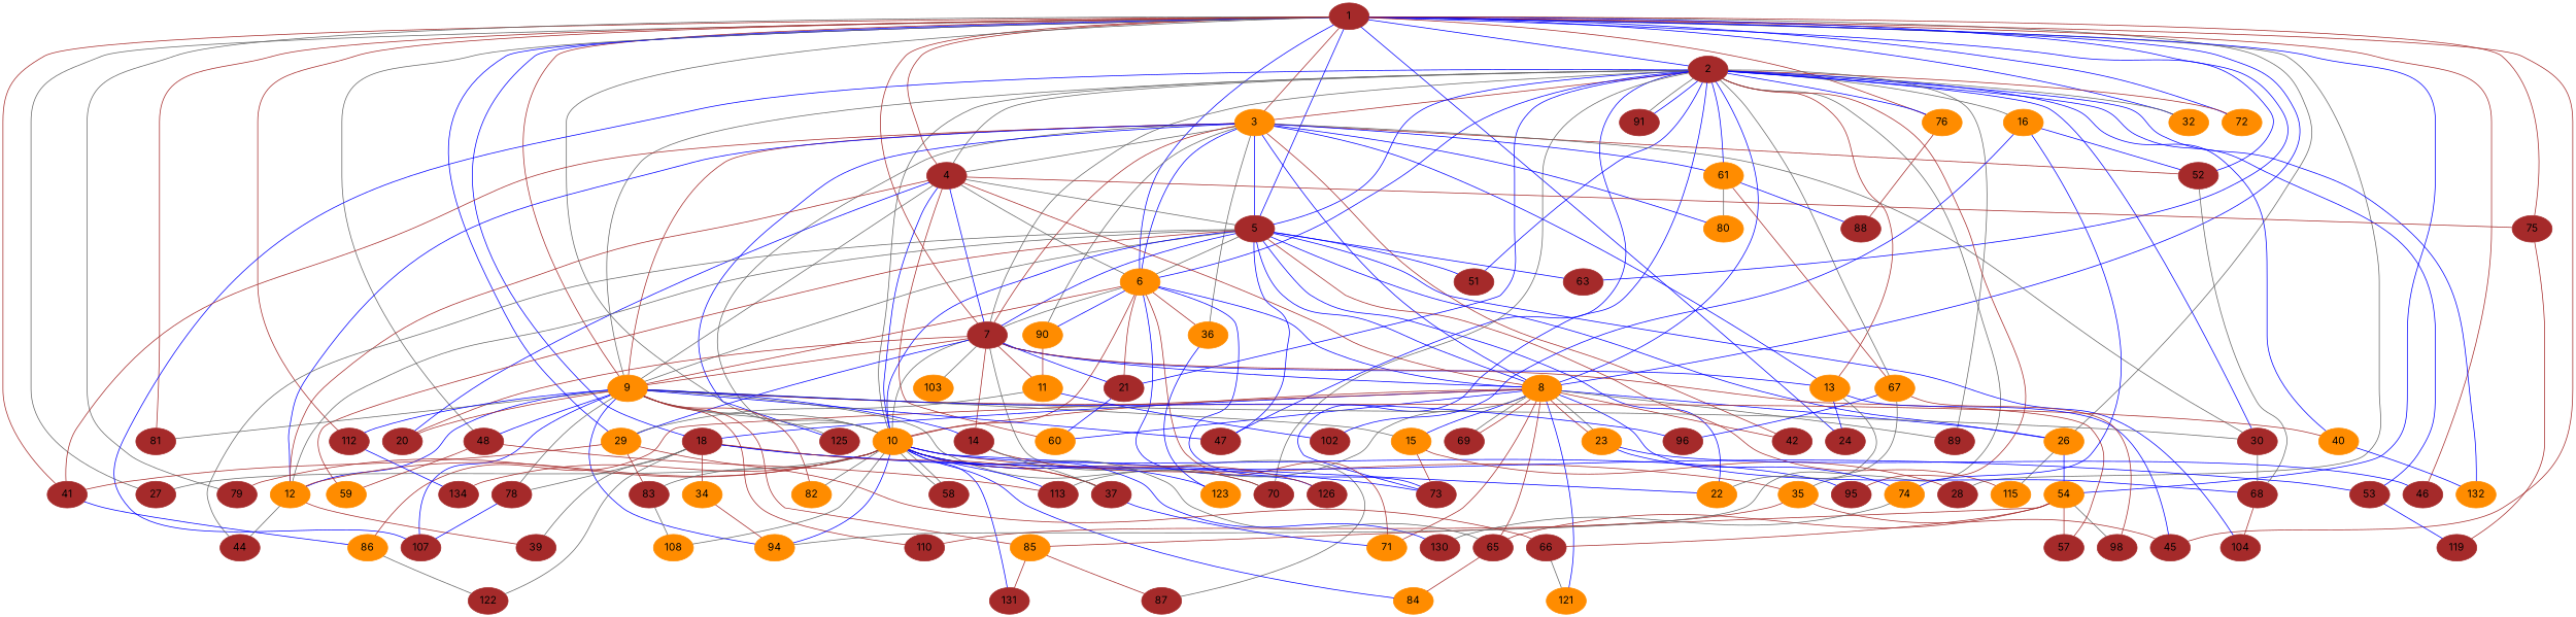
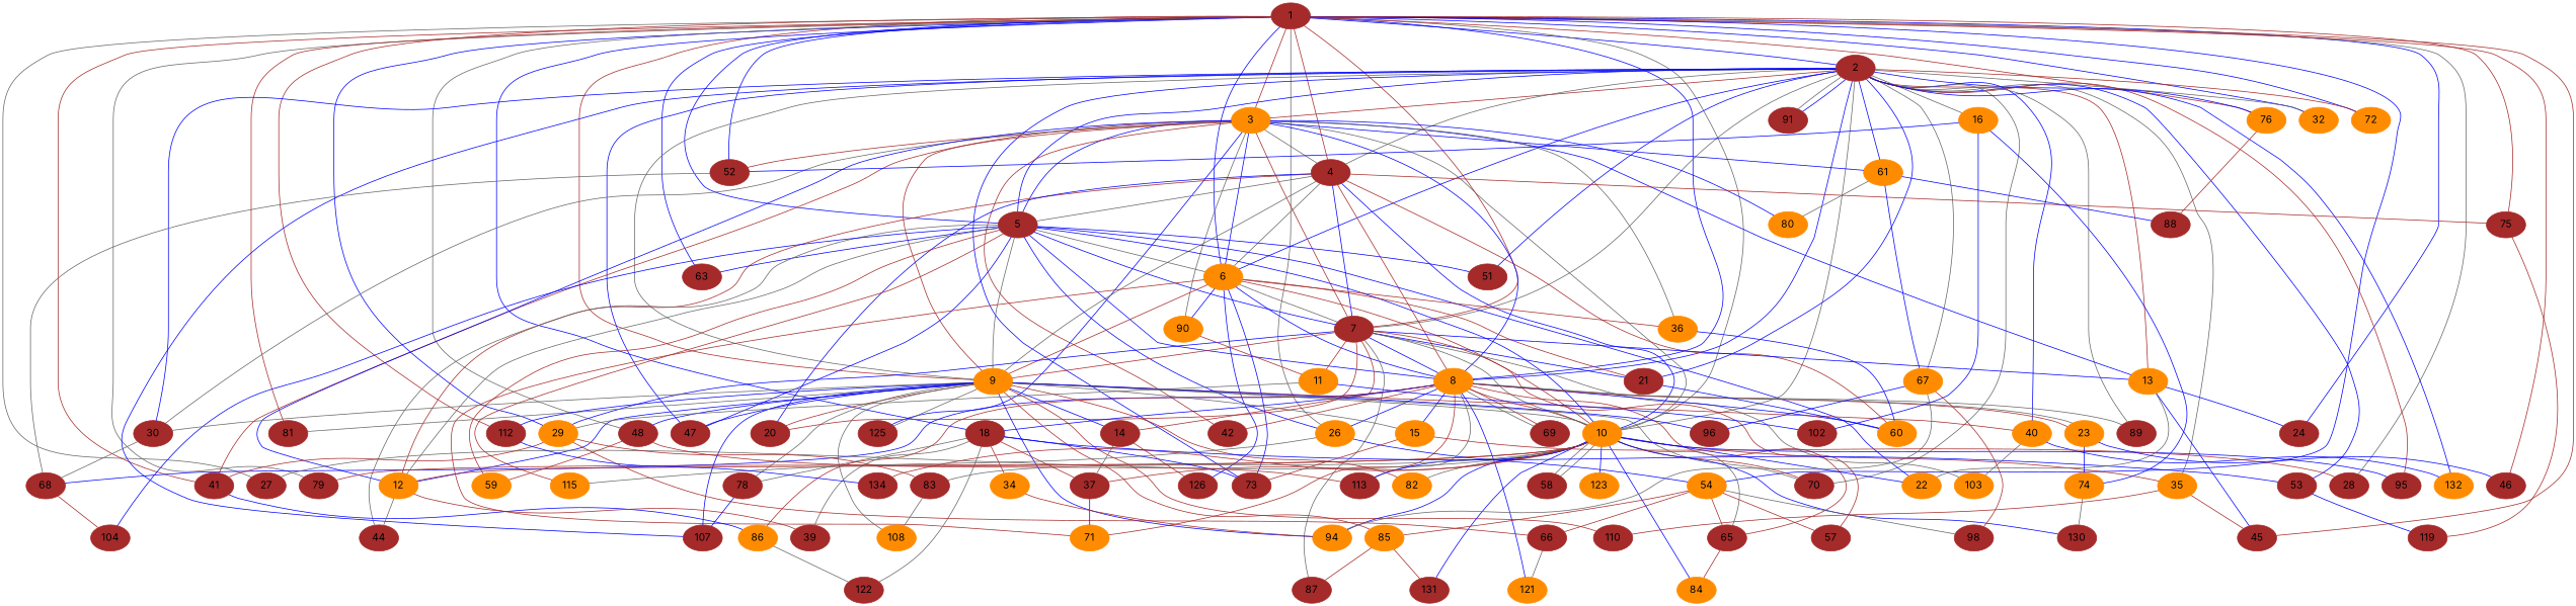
  graph {
    fontname=Inter
    node [color=brown fontname=Inter style=filled]
    edge [color=blue fontname=Inter]
    1 [super="+118"]
    2 [super="+43"]
    3 [color=darkorange super="+64"]
    4 [super="+17"]
    5 [super="+25"]
    6 [color=darkorange super="+127"]
    7 [super="+56"]
    8 [color=darkorange super="+19"]
    9 [color=darkorange super="+38"]
    10 [color=darkorange super="+31"]
    18 [super="+49"]
    24
    26 [color=darkorange]
    27
    28
    29 [color=darkorange super="+62"]
    32 [color=darkorange]
    41
    45 [super="+123"]
    46
    48 [super="+129"]
    52 [super="+55"]
    54 [color=darkorange super="+105"]
    63
    72 [color=darkorange]
    75
    76 [color=darkorange]
    79
    81
    112
    13 [color=darkorange super="+115"]
    16 [color=darkorange]
    21 [super="+33"]
    30
    35 [color=darkorange]
    40 [color=darkorange]
    47 [super="+100"]
    51
    53
    61 [color=darkorange]
    67 [color=darkorange super="+120"]
    70 [super="+133"]
    73 [super="+106"]
    89
    91
    95
    107 [super="+111"]
    132 [color=darkorange]
    12 [color=darkorange super="+99"]
    36 [color=darkorange]
    42
    80 [color=darkorange]
    90 [color=darkorange]
    125
    20 [super="+93"]
    60 [color=darkorange super="+109"]
    22 [color=darkorange]
    44
    59 [color=darkorange]
    104
    n61 [color=darkorange label=115]
    71 [color=darkorange super="+101"]
    126
    11 [color=darkorange super="+50"]
    14
    57
    87
    103 [color=darkorange]
    15 [color=darkorange super="+97"]
    23 [color=darkorange]
    65
    68 [super="+124"]
    69
    86 [color=darkorange]
    113
    121 [color=darkorange]
    78
    82 [color=darkorange]
    85 [color=darkorange super="+92"]
    94 [color=darkorange super="+114"]
    96
    108 [color=darkorange]
    110
    37 [super="+77"]
    58
    83
    84 [color=darkorange]
    n88 [color=darkorange label=123]
    130
    131
    134
    34 [color=darkorange]
    39
    122
    66
    98
    119
    88
    102
    74 [color=darkorange]
    1 -- 2
    1 -- 3 [color=brown]
    1 -- 4 [color=brown]
    1 -- 5
    1 -- 6
    1 -- 7 [color=brown]
    1 -- 8
    1 -- 9 [color=brown]
    1 -- 10 [color=gray40]
    1 -- 18
    1 -- 24
    1 -- 26 [color=gray40]
    1 -- 27 [color=gray40]
    1 -- 28 [color=gray40]
    1 -- 29
    1 -- 32
    1 -- 41 [color=brown]
    1 -- 45 [color=brown]
    1 -- 46 [color=brown]
    1 -- 48 [color=gray40]
    1 -- 52
    1 -- 54
    1 -- 63
    1 -- 72
    1 -- 75 [color=brown]
    1 -- 76 [color=brown]
    1 -- 79 [color=gray40]
    1 -- 81 [color=brown]
    1 -- 112 [color=brown]
    2 -- 3 [color=brown]
    2 -- 4 [color=gray40]
    2 -- 5
    2 -- 6
    2 -- 7 [color=gray40]
    2 -- 8
    2 -- 9 [color=gray40]
    2 -- 10 [color=gray40]
    2 -- 32 [color=gray40]
    2 -- 72 [color=brown]
    2 -- 76
    2 -- 13 [color=brown]
    2 -- 16 [color=gray40]
    2 -- 21
    2 -- 30
    2 -- 35 [color=gray40]
    2 -- 40
    2 -- 47
    2 -- 51
    2 -- 53
    2 -- 61
    2 -- 67 [color=gray40]
    2 -- 70 [color=gray40]
    2 -- 73
    2 -- 89 [color=gray40]
    2 -- 91 [color=gray40]
    2 -- 91
    2 -- 95 [color=brown]
    2 -- 107
    2 -- 132
    3 -- 4 [color=gray40]
    3 -- 5
    3 -- 6
    3 -- 7 [color=brown]
    3 -- 8 [weight=2]
    3 -- 9 [color=brown]
    3 -- 10 [color=gray40]
    3 -- 41 [color=brown]
    3 -- 52 [color=brown]
    3 -- 13
    3 -- 30 [color=gray40]
    3 -- 61
    3 -- 12
    3 -- 36 [color=gray40]
    3 -- 42 [color=brown]
    3 -- 80
    3 -- 90 [color=gray40]
    3 -- 125
    4 -- 5 [color=gray40]
    4 -- 6 [color=gray40]
    4 -- 7
    4 -- 8 [color=brown]
    4 -- 9 [color=gray40]
    4 -- 10
    4 -- 75 [color=brown]
    4 -- 12 [color=brown]
    4 -- 20
    4 -- 60 [color=brown]
    5 -- 6 [color=gray40]
    5 -- 7
    5 -- 8
    5 -- 9 [color=gray40]
    5 -- 10
    5 -- 26
    5 -- 63
    5 -- 47
    5 -- 51
    5 -- 12 [color=gray40]
    5 -- 22
    5 -- 44 [color=gray40]
    5 -- 59 [color=brown]
    5 -- 104
    5 -- n61 [color=brown]
    6 -- 7 [color=gray40]
    6 -- 8
    6 -- 9 [color=brown weight=2]
    6 -- 10 [color=brown weight=2]
    6 -- 21 [color=brown weight=2]
    6 -- 73
    6 -- 36 [color=brown]
    6 -- 90
    6 -- 71 [color=brown]
    6 -- 126
    7 -- 8
    7 -- 9 [color=brown weight=2]
    7 -- 10 [color=gray40]
    7 -- 29
    7 -- 13
    7 -- 21
    7 -- 20 [color=brown]
    7 -- 11 [color=brown]
    7 -- 14 [color=brown]
    7 -- 57 [color=brown]
    7 -- 87 [color=gray40]
    7 -- 103 [color=gray40]
    8 -- 10 [color=brown weight=2]
    8 -- 18
    8 -- 26
    8 -- 89 [color=gray40]
    8 -- 42 [color=brown]
    8 -- 60
    8 -- 71 [color=brown]
    8 -- 15
    8 -- 23 [color=brown]
    8 -- 23 [color=gray40]
    8 -- 65 [color=brown]
    8 -- 68
    8 -- 69 [color=gray40]
    8 -- 69 [color=brown]
    8 -- 86 [color=brown]
    8 -- 113 [color=gray40]
    8 -- 121
    9 -- 10 [color=gray40]
    9 -- 48
    9 -- 81 [color=gray40]
    9 -- 112
    9 -- 30 [color=gray40]
    9 -- 40 [color=brown]
    9 -- 47
    9 -- 70 [color=gray40]
    9 -- 107
    9 -- 12
    9 -- 125 [color=gray40]
    9 -- 20 [color=brown]
    9 -- 14
    9 -- 15 [color=gray40]
    9 -- 78 [color=gray40]
    9 -- 82 [color=brown]
    9 -- 85 [color=brown weight=2]
    9 -- 94
    9 -- 96
-   10 -- 108 [color=gray40]
+   9 -- 108 [color=gray40]
    9 -- 110 [color=brown]
    10 -- 27 [color=gray40]
    10 -- 79 [color=brown]
    10 -- 35 [color=brown]
    10 -- 70 [color=brown]
    10 -- 95
    10 -- 12 [color=brown]
    10 -- 22
    10 -- 65 [color=gray40]
    10 -- 113
    10 -- 82 [color=gray40]
    10 -- 94
    10 -- 37 [color=brown]
    10 -- 58 [color=gray40]
    10 -- 58 [color=gray40]
    10 -- 83 [color=gray40]
    10 -- 84
    10 -- n88
    10 -- 130
    10 -- 131
    10 -- 134 [color=brown]
    18 -- 53
    18 -- 73
    18 -- 78 [color=gray40]
    18 -- 37 [color=brown weight=2]
    18 -- 34 [color=brown]
    18 -- 39 [color=gray40]
    18 -- 122 [color=gray40]
    26 -- 54
    26 -- n61 [color=gray40]
    29 -- 41 [color=brown]
    29 -- 83 [color=brown]
    29 -- 66 [color=brown]
    41 -- 86
    48 -- 59 [color=brown]
    48 -- 113 [color=brown]
    52 -- 68 [color=gray40]
    54 -- 57 [color=brown]
    54 -- 65 [color=brown]
    54 -- 85 [color=brown]
    54 -- 66 [color=brown]
    54 -- 98 [color=gray40]
    75 -- 119 [color=brown]
    76 -- 88 [color=brown]
    112 -- 134
    13 -- 24
    13 -- 45
    13 -- 22 [color=gray40]
    16 -- 52
    16 -- 102
    16 -- 74
    21 -- 60
    30 -- 68 [color=gray40]
    35 -- 45 [color=brown]
    35 -- 110 [color=brown]
    40 -- 132
+   40 -- 103 [color=gray40]
    53 -- 119
-   61 -- 67 [color=brown]
+   61 -- 67
    61 -- 80 [color=gray40]
    61 -- 88
    67 -- 94 [color=gray40]
    67 -- 96
    67 -- 98 [color=brown]
    12 -- 44 [color=gray40]
    12 -- 39 [color=brown]
-   36 -- n88
+   36 -- 60
    90 -- 11 [color=brown]
    11 -- 29 [color=gray40]
    11 -- 102
    14 -- 126 [color=brown]
    14 -- 37 [color=gray40]
    15 -- 28 [color=brown]
    15 -- 73 [color=brown]
    23 -- 46
    23 -- 74
    65 -- 84 [color=brown]
    68 -- 104 [color=brown]
    86 -- 122 [color=gray40]
    78 -- 107
    85 -- 87 [color=brown]
    85 -- 131 [color=brown]
    37 -- 71
    83 -- 108 [color=gray40]
    34 -- 94 [color=brown]
    66 -- 121 [color=gray40]
    74 -- 130 [color=gray40]
  }
